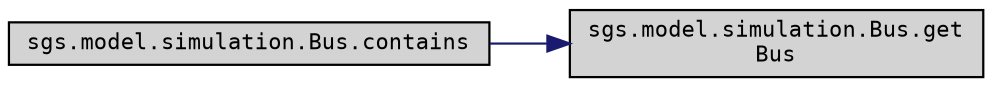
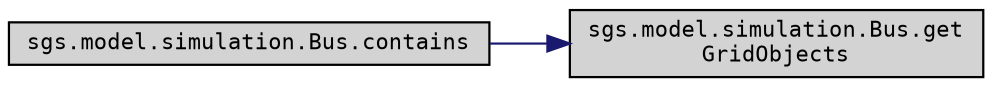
  digraph {
    rankdir=LR
    fontname="DejaVu Sans Mono"
    node [color=black fillcolor=lightgrey fontname="DejaVu Sans Mono" fontsize=10 shape=record style=filled]
    n1 [fontcolor=black height=0.2 label="sgs.model.simulation.Bus.contains" width=0.4]
-   n2 [height=0.2 label="sgs.model.simulation.Bus.get\lBus" width=0.4]
+   n2 [height=0.2 label="sgs.model.simulation.Bus.get\lGridObjects" width=0.4]
    n1 -> n2 [color=midnightblue fontname="DejaVu Sans Mono" fontsize=10 labelfontname=Helvetica labelfontsize=10 style=solid arrowhead=normal]
  }
